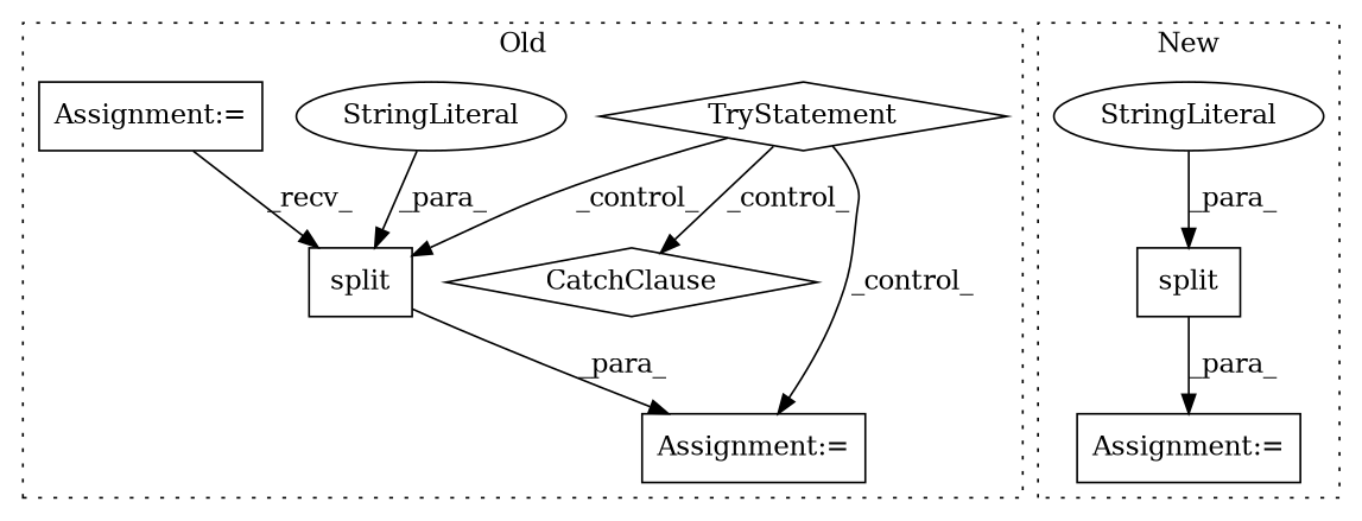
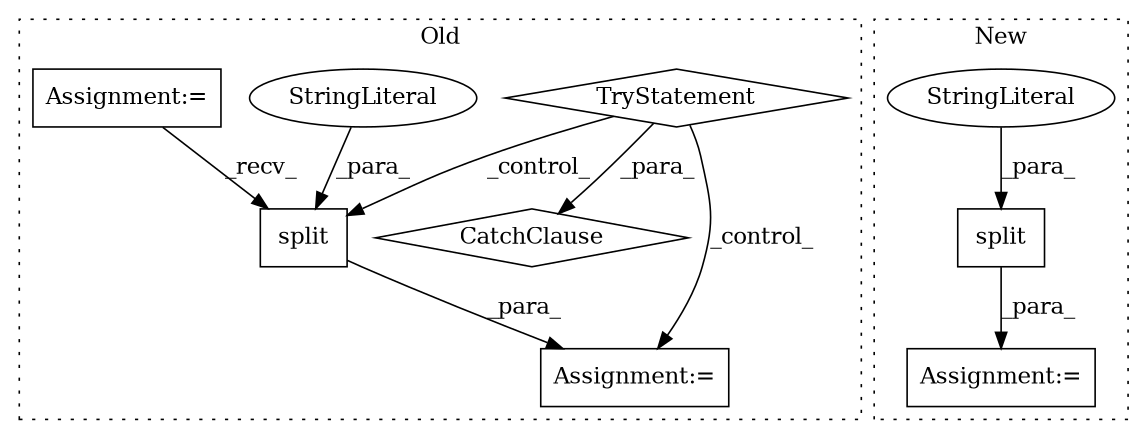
  digraph {
    node [a=7 l="6,1" shape=box]
    n1 [a=54 l=4 label=TryStatement s=5210 shape=diamond]
    n2 [a=12 l="11,2" label=CatchClause s="5683,5723" shape=diamond]
    n3 [l="57,2" label="Assignment:=" s="5488,5568"]
    n4 [a=32 label=split s="5429,5438"]
    n5 [a=45 l=3 label=StringLiteral s=5435 shape=ellipse]
    n6 [l=9 label="Assignment:=" s=5092]
    n7 [a=32 label=split s="4950,4959"]
    n8 [l="53,2" label="Assignment:=" s="4966,5038"]
    n9 [a=45 l=3 label=StringLiteral s=4956 shape=ellipse]
    subgraph cluster_1 {
      label=Old
      style=dotted
      n1
      n2
      n3
      n4
      n5
      n6
    }
    subgraph cluster_2 {
      label=New
      style=dotted
      n7
      n8
      n9
    }
-   n1 -> n2 [label=_control_]
+   n1 -> n2 [label=_para_]
    n1 -> n3 [label=_control_]
    n1 -> n4 [label=_control_]
    n4 -> n3 [label=_para_]
    n5 -> n4 [label=_para_]
    n6 -> n4 [label=_recv_]
    n7 -> n8 [label=_para_]
    n9 -> n7 [label=_para_]
  }
